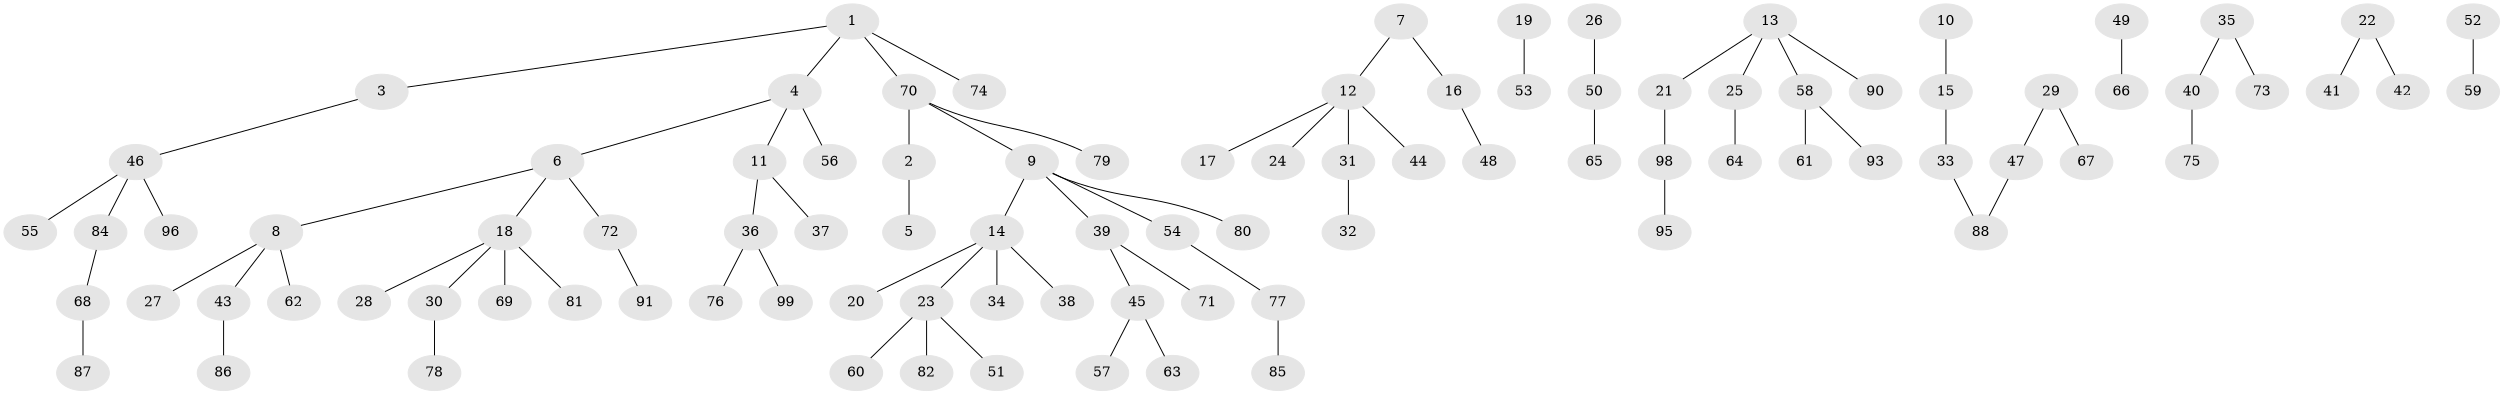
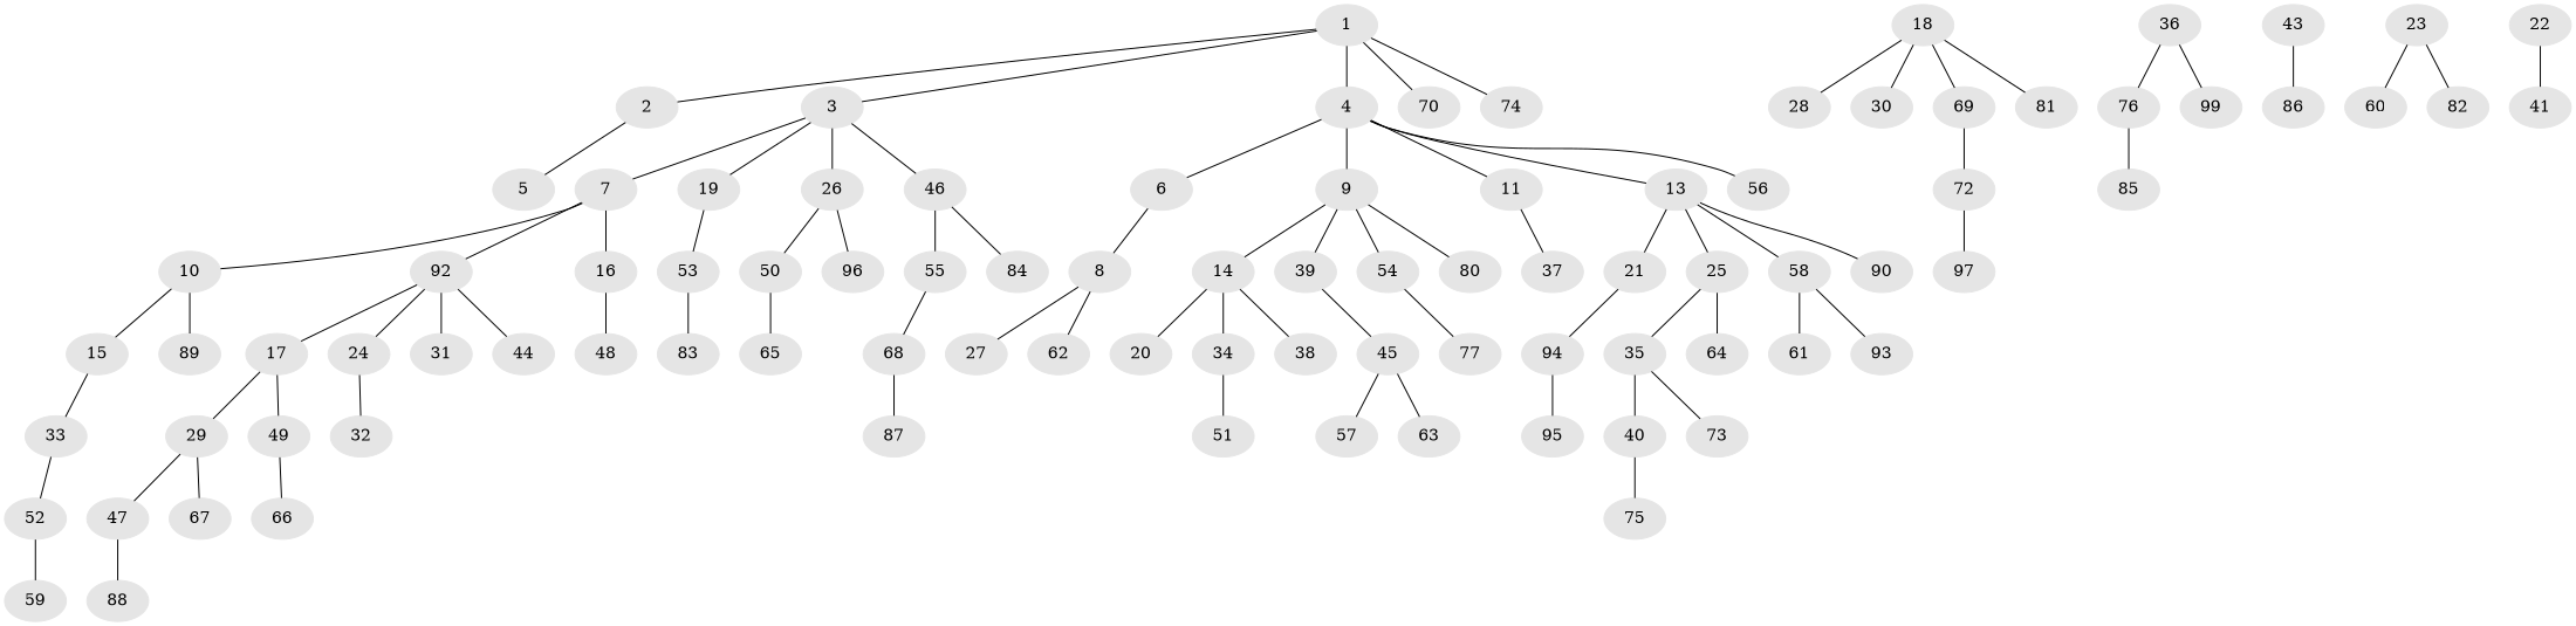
  graph {
    node [color=gray90 style=filled]
    1
    2
    3
    4
    70
    74
    5
    7
    19
    26
    46
    6
    9
    11
    13
    56
-   79
    10
-   12
+   12 [label=92]
    16
    53
    50
    55
    84
    96
    8
    18
    72
    14
    39
    54
    80
    36
    37
    21
    25
    58
    90
    27
    43
    62
    28
    30
    69
    81
-   91
+   91 [label=97]
    15
+   89
    17
    24
    31
    44
    48
    86
    20
    23
    34
    38
    45
-   71
    77
    33
    76
    n64 [label=99]
    29
    49
    32
-   94 [label=98]
+   94
    35
    64
    61
    93
    60
    82
    51
    22
    41
-   42
    52
    47
    67
    66
-   78
+   83
    95
    40
    73
    65
    88
    59
    75
    57
    63
    68
    85
    87
-   70 -- 2
+   1 -- 2
    1 -- 3
    1 -- 4
    1 -- 70
    1 -- 74
    2 -- 5
+   3 -- 7
+   3 -- 19
+   3 -- 26
    3 -- 46
    4 -- 6
-   70 -- 9
+   4 -- 9
    4 -- 11
+   4 -- 13
    4 -- 56
-   70 -- 79
+   7 -- 10
    7 -- 12
    7 -- 16
    19 -- 53
    26 -- 50
    46 -- 55
    46 -- 84
-   46 -- 96
+   26 -- 96
    6 -- 8
-   6 -- 18
-   6 -- 72
+   69 -- 72
    9 -- 14
    9 -- 39
    9 -- 54
    9 -- 80
-   11 -- 36
    11 -- 37
    13 -- 21
    13 -- 25
    13 -- 58
    13 -- 90
    10 -- 15
+   10 -- 89
    12 -- 17
    12 -- 24
    12 -- 31
    12 -- 44
    16 -- 48
+   53 -- 83
    50 -- 65
-   84 -- 68
+   55 -- 68
    8 -- 27
-   8 -- 43
    8 -- 62
    18 -- 28
    18 -- 30
    18 -- 69
    18 -- 81
    72 -- 91
    14 -- 20
-   14 -- 23
    14 -- 34
    14 -- 38
    39 -- 45
-   39 -- 71
    54 -- 77
    36 -- 76
    36 -- n64
    21 -- 94
+   25 -- 35
    25 -- 64
    58 -- 61
    58 -- 93
    43 -- 86
-   30 -- 78
    15 -- 33
-   31 -- 32
+   17 -- 29
+   17 -- 49
+   24 -- 32
    23 -- 60
    23 -- 82
-   23 -- 51
+   34 -- 51
    45 -- 57
    45 -- 63
-   77 -- 85
-   33 -- 88
+   76 -- 85
+   33 -- 52
    29 -- 47
    29 -- 67
    49 -- 66
    94 -- 95
    35 -- 40
    35 -- 73
    22 -- 41
-   22 -- 42
    52 -- 59
    47 -- 88
    40 -- 75
    68 -- 87
  }
